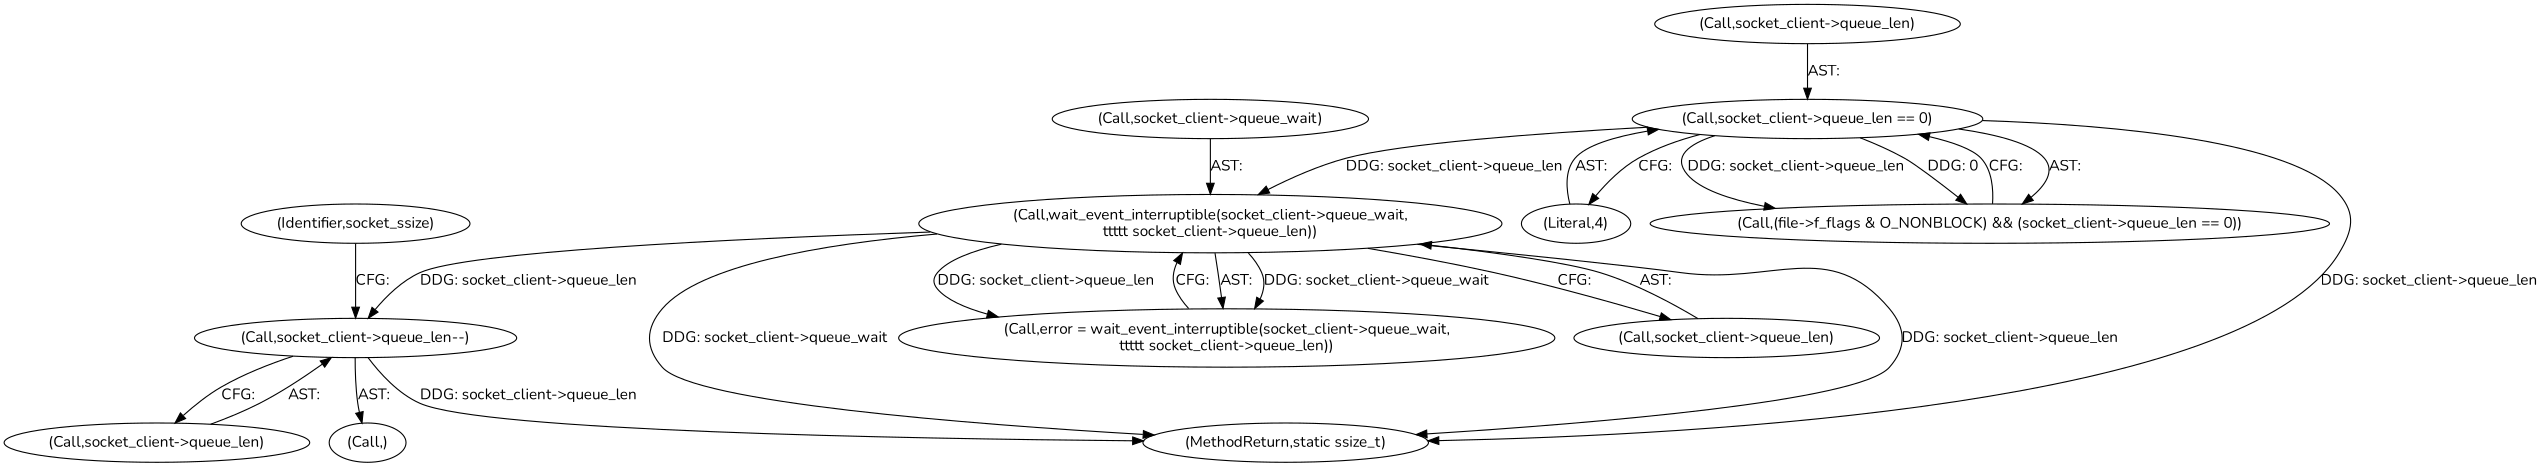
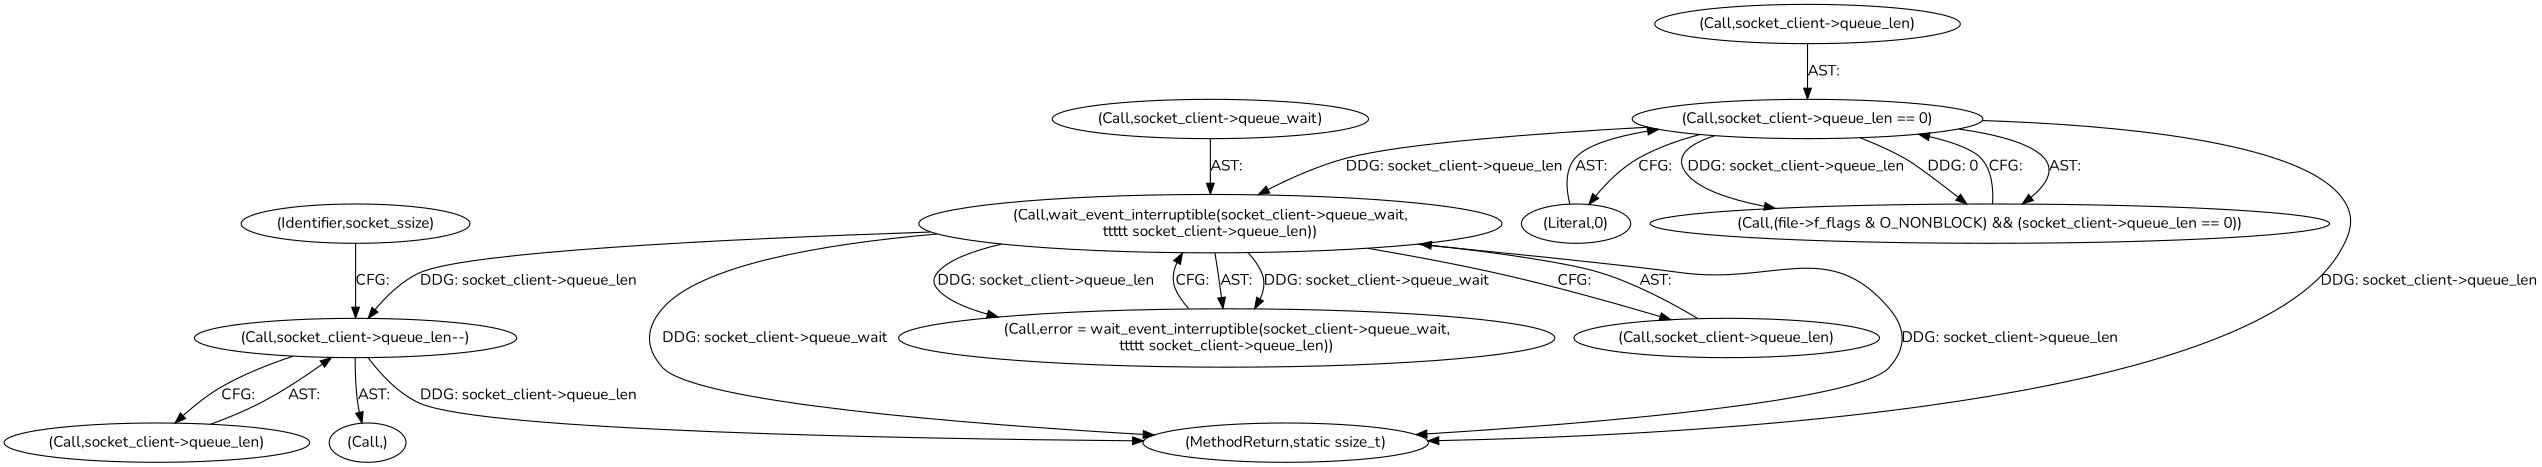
  digraph {
    fontname=Nunito
    node [fontname=Nunito]
    edge [fontname=Nunito]
    n1 [label="(Call,socket_client->queue_len--)"]
    n2 [label="(Call,)"]
    n3 [label="(MethodReturn,static ssize_t)"]
    n4 [label="(Call,socket_client->queue_len)"]
    n5 [label="(Call,wait_event_interruptible(socket_client->queue_wait,\n\t\t\t\t\t socket_client->queue_len))"]
    n6 [label="(Call,error = wait_event_interruptible(socket_client->queue_wait,\n\t\t\t\t\t socket_client->queue_len))"]
    n7 [label="(Call,socket_client->queue_len)"]
    n8 [label="(Call,socket_client->queue_len == 0)"]
-   n9 [label="(Literal,4)"]
+   n9 [label="(Literal,0)"]
    n10 [label="(Call,(file->f_flags & O_NONBLOCK) && (socket_client->queue_len == 0))"]
    n11 [label="(Identifier,socket_ssize)"]
    n12 [label="(Call,socket_client->queue_wait)"]
    n13 [label="(Call,socket_client->queue_len)"]
    n1 -> n2 [label="AST: "]
    n1 -> n3 [label="DDG: socket_client->queue_len"]
    n1 -> n4 [label="CFG: "]
    n4 -> n1 [label="AST: "]
    n5 -> n1 [label="DDG: socket_client->queue_len"]
    n5 -> n3 [label="DDG: socket_client->queue_wait"]
    n5 -> n3 [label="DDG: socket_client->queue_len"]
    n5 -> n6 [label="AST: "]
    n5 -> n6 [label="DDG: socket_client->queue_wait"]
    n5 -> n6 [label="DDG: socket_client->queue_len"]
    n5 -> n7 [label="CFG: "]
    n6 -> n5 [label="CFG: "]
    n7 -> n5 [label="AST: "]
    n8 -> n3 [label="DDG: socket_client->queue_len"]
    n8 -> n5 [label="DDG: socket_client->queue_len"]
    n8 -> n9 [label="CFG: "]
    n8 -> n10 [label="AST: "]
    n8 -> n10 [label="DDG: socket_client->queue_len"]
    n8 -> n10 [label="DDG: 0"]
    n9 -> n8 [label="AST: "]
    n10 -> n8 [label="CFG: "]
    n11 -> n1 [label="CFG: "]
    n12 -> n5 [label="AST: "]
    n13 -> n8 [label="AST: "]
  }
